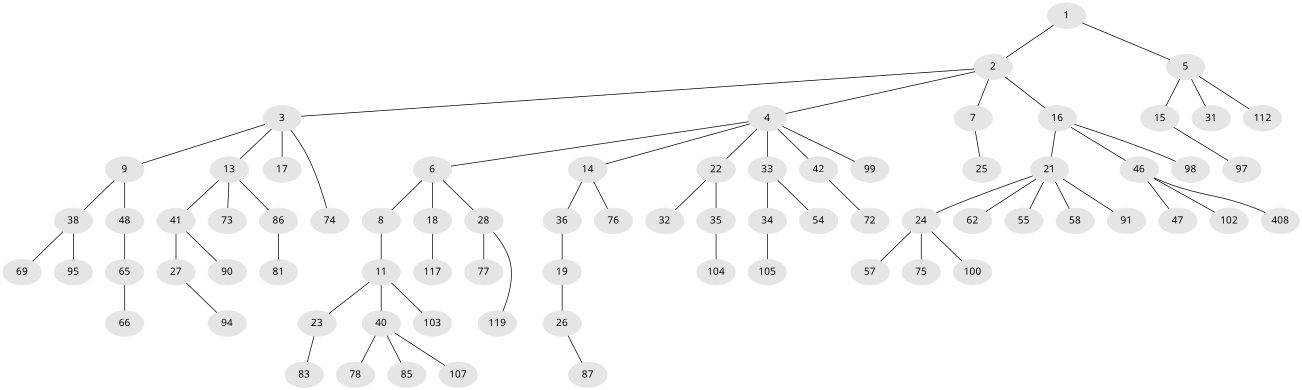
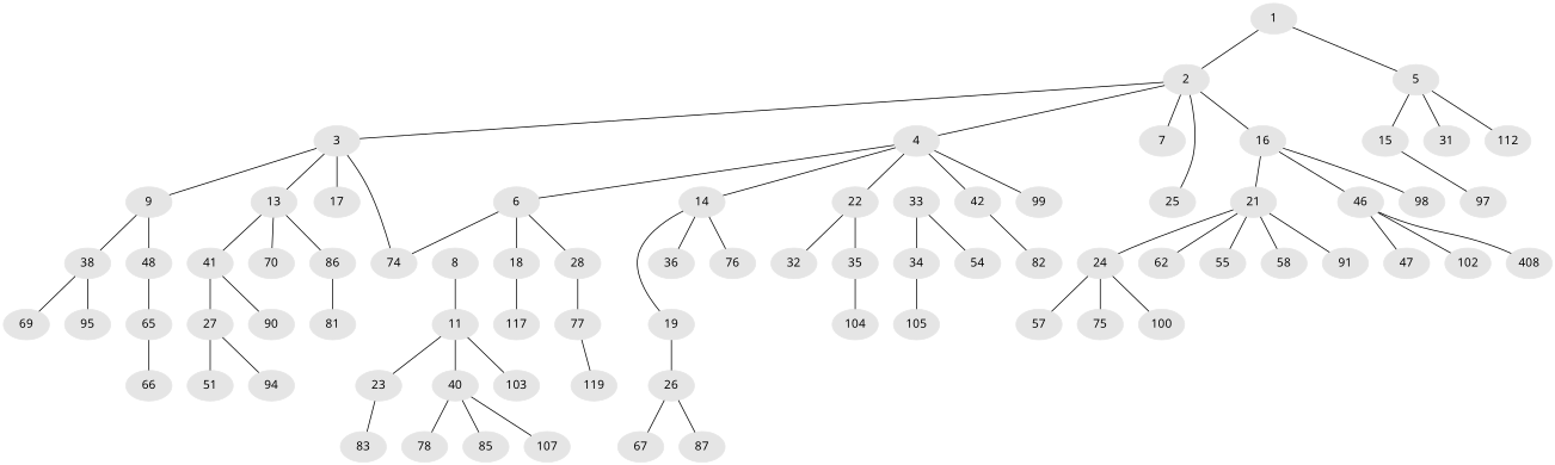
  graph {
    fontname="Noto Sans"
    node [color=gray90 fontname="Noto Sans" style=filled]
    edge [fontname="Noto Sans"]
    1 [super="+96"]
    2 [super="+64"]
    5 [super="+106"]
    3 [super="+44"]
    4 [super="+12"]
    7 [super="+68"]
    25 [super="+81"]
    16 [super="+29"]
    15 [super="+62"]
    31
    112
    9 [super="+10"]
    13 [super="+45"]
    17
    74
    6 [super="+110"]
    14 [super="+39"]
    22 [super="+60"]
    33 [super="+34"]
    42 [super="+49"]
    99 [super="+101"]
    38 [super="+70"]
    48 [super="+53"]
    41
-   73
+   73 [label=70]
    86 [super="+93"]
    8 [super="+56"]
    18 [super="+20"]
    28 [super="+71"]
    19 [super="+82"]
    36 [super="+115"]
    76
    32 [super="+63"]
    35
    n35 [label=34]
    54
-   72
+   72 [label=82]
    97
    11
    117
    77
    119
    21 [super="+88"]
    46 [super="+59"]
    98
    23 [super="+79"]
    40 [super="+43"]
    103
    69 [super="+116"]
    95
    65
    83
    78 [super="+118"]
    85
    107
    27 [super="+50"]
+   51 [super="+84"]
    94
    90 [super="+92"]
    n60 [label=81]
    26 [super="+30"]
    24 [super="+61"]
    n63 [label=62]
    55 [super="+80"]
    58
    91
    47 [super="+113"]
    102
    n69 [label=408]
+   67 [super="+111"]
    87
    57
    75
    100
    104 [super="+114"]
    105
    66
    1 -- 2
    1 -- 5
    2 -- 3
    2 -- 4
    2 -- 7
-   7 -- 25
+   2 -- 25
    2 -- 16
    5 -- 15
    5 -- 31
    5 -- 112
    3 -- 9
    3 -- 13
    3 -- 17
    3 -- 74
    4 -- 6
    4 -- 14
    4 -- 22
-   4 -- 33
    4 -- 42
    4 -- 99
    16 -- 21
    16 -- 46
    16 -- 98
    15 -- 97
    9 -- 38
    9 -- 48
    13 -- 41
    13 -- 73
    13 -- 86
-   6 -- 8
+   6 -- 74
    6 -- 18
    6 -- 28
-   36 -- 19
+   14 -- 19
    14 -- 36
    14 -- 76
    22 -- 32
    22 -- 35
    33 -- n35
    33 -- 54
    42 -- 72
    38 -- 69
    38 -- 95
    48 -- 65
    41 -- 27
    41 -- 90
    86 -- n60
    8 -- 11
    18 -- 117
    28 -- 77
-   28 -- 119
+   77 -- 119
    19 -- 26
    35 -- 104
    n35 -- 105
    11 -- 23
    11 -- 40
    11 -- 103
    21 -- 24
    21 -- n63
    21 -- 55
    21 -- 58
    21 -- 91
    46 -- 47
    46 -- 102
    46 -- n69
    23 -- 83
    40 -- 78
    40 -- 85
    40 -- 107
    65 -- 66
+   27 -- 51
    27 -- 94
+   26 -- 67
    26 -- 87
    24 -- 57
    24 -- 75
    24 -- 100
  }
